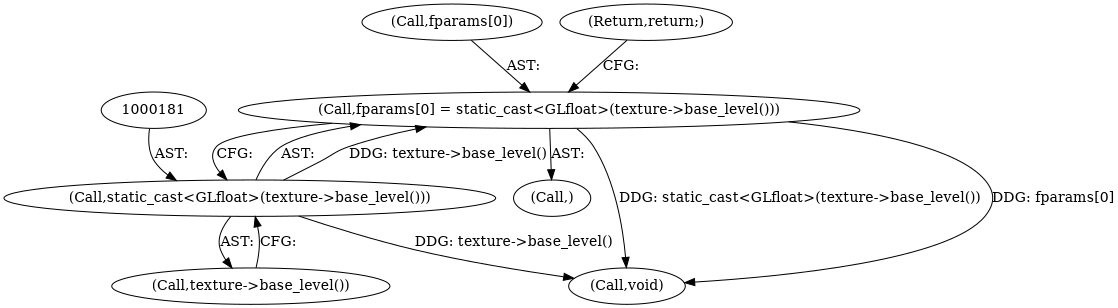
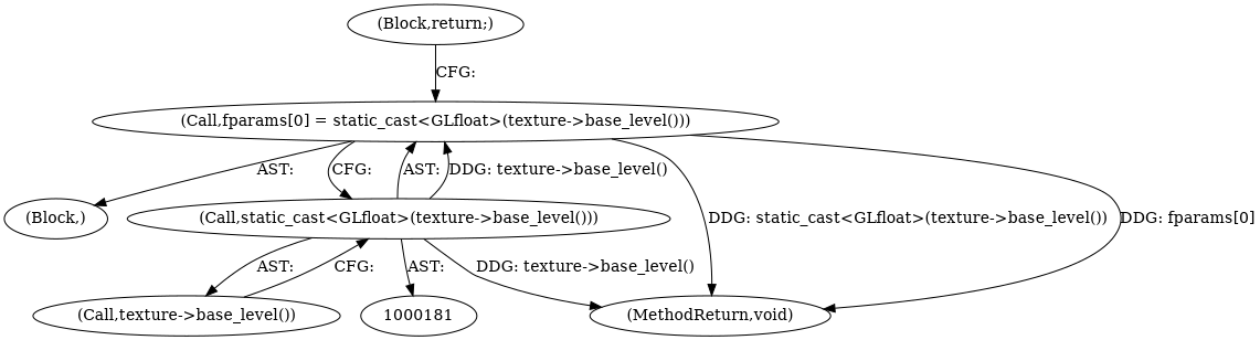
  digraph {
    n1 [label="(Call,fparams[0] = static_cast<GLfloat>(texture->base_level()))"]
    n2 [label="(Call,static_cast<GLfloat>(texture->base_level()))"]
-   n3 [label="(Call,)"]
-   n4 [label="(Call,void)"]
+   n3 [label="(Block,)"]
+   n4 [label="(MethodReturn,void)"]
    n5 [label="(Call,texture->base_level())"]
-   n6 [label="(Call,fparams[0])"]
-   n7 [label="(Return,return;)"]
+   n7 [label="(Block,return;)"]
    1000181
    n1 -> n2 [label="CFG: "]
    n1 -> n3 [label="AST: "]
    n1 -> n4 [label="DDG: static_cast<GLfloat>(texture->base_level())"]
    n1 -> n4 [label="DDG: fparams[0]"]
    n2 -> n1 [label="AST: "]
    n2 -> n1 [label="DDG: texture->base_level()"]
    n2 -> n4 [label="DDG: texture->base_level()"]
    n2 -> n5 [label="AST: "]
    n5 -> n2 [label="CFG: "]
-   n6 -> n1 [label="AST: "]
    n7 -> n1 [label="CFG: "]
-   1000181 -> n2 [label="AST: "]
+   n2 -> 1000181 [label="AST: "]
  }
